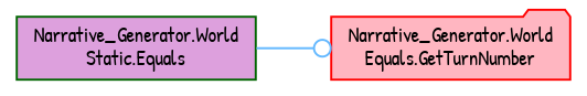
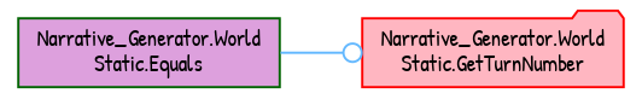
  digraph {
    rankdir=LR
    fontname="Patrick Hand"
    node [fontname="Patrick Hand" fontsize=10 style=filled]
    n1 [color=darkgreen fillcolor=plum fontcolor=black height=0.2 label="Narrative_Generator.World\lStatic.Equals" shape=box width=0.4]
-   n2 [color=red fillcolor=lightpink height=0.2 label="Narrative_Generator.World\lEquals.GetTurnNumber" shape=folder width=0.4]
+   n2 [color=red fillcolor=lightpink height=0.2 label="Narrative_Generator.World\lStatic.GetTurnNumber" shape=folder width=0.4]
    n1 -> n2 [color=steelblue1 fontname="Patrick Hand" fontsize=10 labelfontname=Helvetica labelfontsize=10 style=solid arrowhead=odot]
  }
